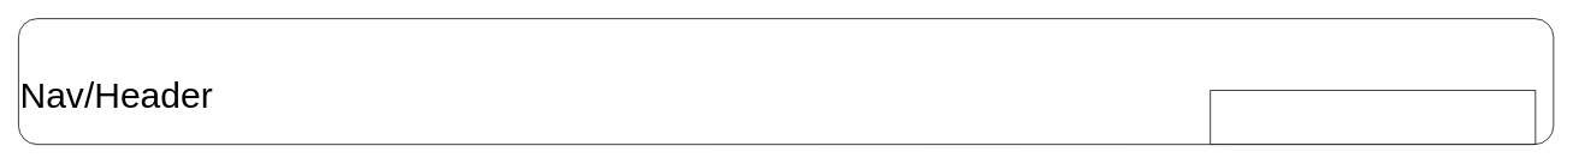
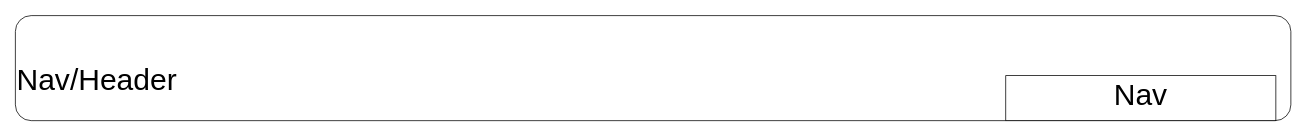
  <mxCell id="0" />
  <mxCell id="1" parent="0" />
  <mxCell id="2" value="&lt;br style=&quot;font-size: 40px&quot;&gt;&lt;div&gt;&lt;br&gt;&lt;/div&gt;&lt;div&gt;&lt;span style=&quot;font-size: 40px&quot;&gt;Nav/Header&lt;/span&gt;&lt;/div&gt;" style="rounded=1;whiteSpace=wrap;html=1;align=left;" vertex="1" parent="1"><mxGeometry x="20" width="1700" height="140" as="geometry" y="20" /></mxCell>
  <mxCell id="3" value="" style="rounded=0;whiteSpace=wrap;html=1;fontSize=40;" vertex="1" parent="1"><mxGeometry x="1340" y="100" width="360" height="60" as="geometry" /></mxCell>
+ <mxCell id="4" value="Nav" style="text;html=1;strokeColor=none;fillColor=none;align=center;verticalAlign=middle;whiteSpace=wrap;rounded=0;fontSize=40;" vertex="1" parent="1"><mxGeometry x="1350" y="110" width="340" height="30" as="geometry" /></mxCell>
